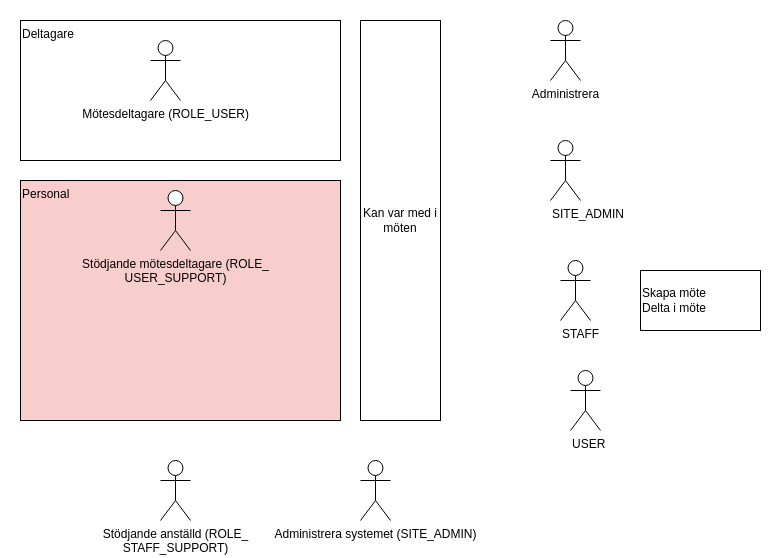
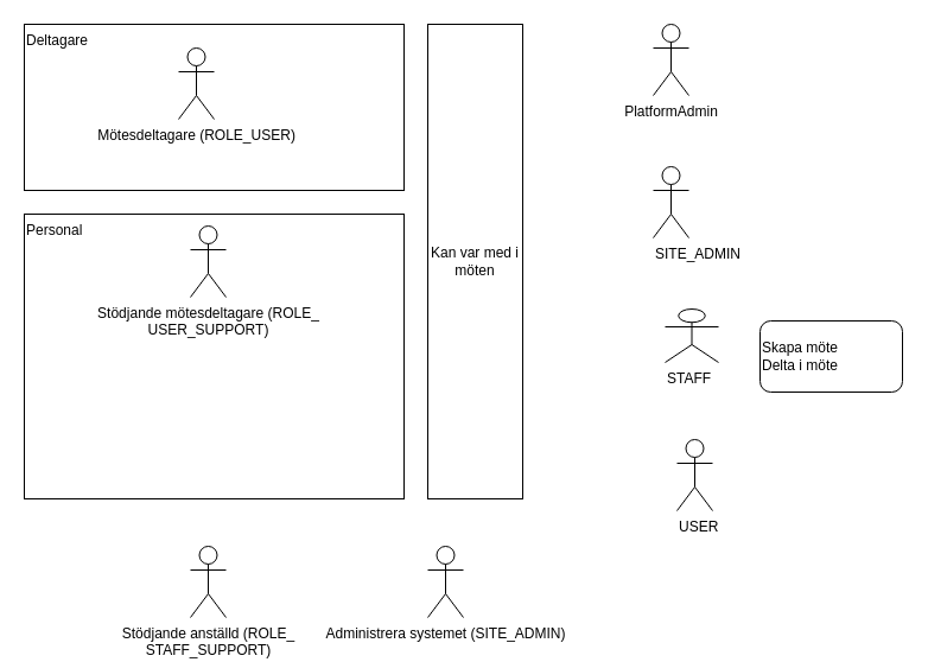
  <mxCell id="0" />
  <mxCell id="1" parent="0" />
- <mxCell id="2" value="Personal" style="rounded=0;whiteSpace=wrap;html=1;align=left;verticalAlign=top;fillColor=#f8cecc;" vertex="1" parent="1"><mxGeometry x="20" y="180" width="320" height="240" as="geometry" /></mxCell>
+ <mxCell id="2" value="Personal" style="rounded=0;whiteSpace=wrap;html=1;align=left;verticalAlign=top;" vertex="1" parent="1"><mxGeometry x="20" y="180" width="320" height="240" as="geometry" /></mxCell>
  <mxCell id="3" value="Deltagare" style="rounded=0;whiteSpace=wrap;html=1;align=left;verticalAlign=top;" vertex="1" parent="1"><mxGeometry x="20" y="20" width="320" height="140" as="geometry" /></mxCell>
  <mxCell id="4" value="Mötesdeltagare (ROLE_USER)" style="shape=umlActor;verticalLabelPosition=bottom;verticalAlign=top;html=1;outlineConnect=0;" vertex="1" parent="1"><mxGeometry x="150" y="40" width="30" height="60" as="geometry" /></mxCell>
  <mxCell id="5" value="Stödjande mötesdeltagare (ROLE_&lt;br&gt;USER_SUPPORT)" style="shape=umlActor;verticalLabelPosition=bottom;verticalAlign=top;html=1;outlineConnect=0;" vertex="1" parent="1"><mxGeometry x="160" y="190" width="30" height="60" as="geometry" /></mxCell>
  <mxCell id="6" value="Administrera systemet (SITE_ADMIN)" style="shape=umlActor;verticalLabelPosition=bottom;verticalAlign=top;html=1;outlineConnect=0;" vertex="1" parent="1"><mxGeometry x="360" y="460" width="30" height="60" as="geometry" /></mxCell>
- <mxCell id="7" value="Administrera" style="shape=umlActor;verticalLabelPosition=bottom;verticalAlign=top;html=1;outlineConnect=0;" vertex="1" parent="1"><mxGeometry x="550" y="20" width="30" height="60" as="geometry" /></mxCell>
+ <mxCell id="7" value="PlatformAdmin" style="shape=umlActor;verticalLabelPosition=bottom;verticalAlign=top;html=1;outlineConnect=0;" vertex="1" parent="1"><mxGeometry x="550" y="20" width="30" height="60" as="geometry" /></mxCell>
  <mxCell id="8" value="Stödjande anställd (ROLE_&lt;br&gt;STAFF_SUPPORT)" style="shape=umlActor;verticalLabelPosition=bottom;verticalAlign=top;html=1;outlineConnect=0;" vertex="1" parent="1"><mxGeometry x="160" y="460" width="30" height="60" as="geometry" /></mxCell>
  <mxCell id="9" value="Kan var med i möten" style="rounded=0;whiteSpace=wrap;html=1;" vertex="1" parent="1"><mxGeometry x="360" y="20" width="80" height="400" as="geometry" /></mxCell>
- <mxCell id="10" value="STAFF" style="shape=umlActor;verticalLabelPosition=bottom;verticalAlign=top;html=1;outlineConnect=0;align=left;" vertex="1" parent="1"><mxGeometry x="560" y="260" width="30" height="60" as="geometry" /></mxCell>
+ <mxCell id="10" value="STAFF" style="shape=umlActor;verticalLabelPosition=bottom;verticalAlign=top;html=1;outlineConnect=0;align=left;" vertex="1" parent="1"><mxGeometry x="560" y="260" width="45" height="45" as="geometry" /></mxCell>
  <mxCell id="11" value="USER" style="shape=umlActor;verticalLabelPosition=bottom;verticalAlign=top;html=1;outlineConnect=0;align=left;" vertex="1" parent="1"><mxGeometry x="570" y="370" width="30" height="60" as="geometry" /></mxCell>
  <mxCell id="12" value="SITE_ADMIN" style="shape=umlActor;verticalLabelPosition=bottom;verticalAlign=top;html=1;outlineConnect=0;align=left;" vertex="1" parent="1"><mxGeometry x="550" y="140" width="30" height="60" as="geometry" /></mxCell>
- <mxCell id="13" value="Skapa möte&lt;br&gt;Delta i möte" style="rounded=0;whiteSpace=wrap;html=1;align=left;" vertex="1" parent="1"><mxGeometry x="640" y="270" width="120" height="60" as="geometry" /></mxCell>
+ <mxCell id="13" value="Skapa möte&lt;br&gt;Delta i möte" style="whiteSpace=wrap;html=1;align=left;rounded=1;" vertex="1" parent="1"><mxGeometry x="640" y="270" width="120" height="60" as="geometry" /></mxCell>
